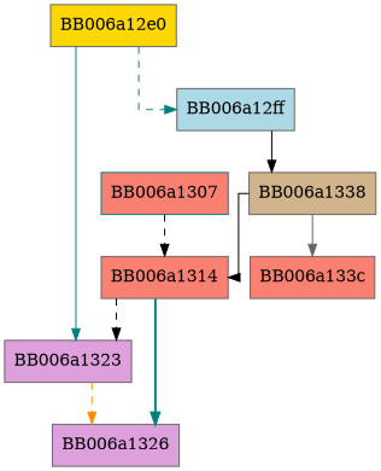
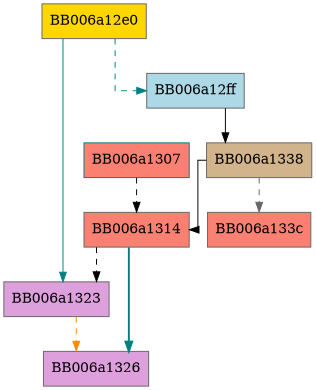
  digraph {
    splines=ortho
    node [color=gray40 fillcolor=salmon shape=box style=filled]
    edge [color=black style=dashed]
    BB006a12e0 [fillcolor=gold]
    BB006a1323 [fillcolor=plum]
    BB006a12ff [fillcolor=lightblue]
    BB006a1326 [fillcolor=plum]
    BB006a1338 [fillcolor=tan]
    BB006a1314
    BB006a133c
    BB006a1307 [color=teal]
    BB006a12e0 -> BB006a1323 [color=teal style=solid]
    BB006a12e0 -> BB006a12ff [color=teal]
    BB006a1323 -> BB006a1326 [color=darkorange]
    BB006a12ff -> BB006a1338 [style=solid]
    BB006a1338 -> BB006a1314 [style=solid]
-   BB006a1338 -> BB006a133c [color=gray40 style=solid]
+   BB006a1338 -> BB006a133c [color=gray40]
    BB006a1314 -> BB006a1323
    BB006a1314 -> BB006a1326 [color=teal style=bold]
    BB006a1307 -> BB006a1314
  }
